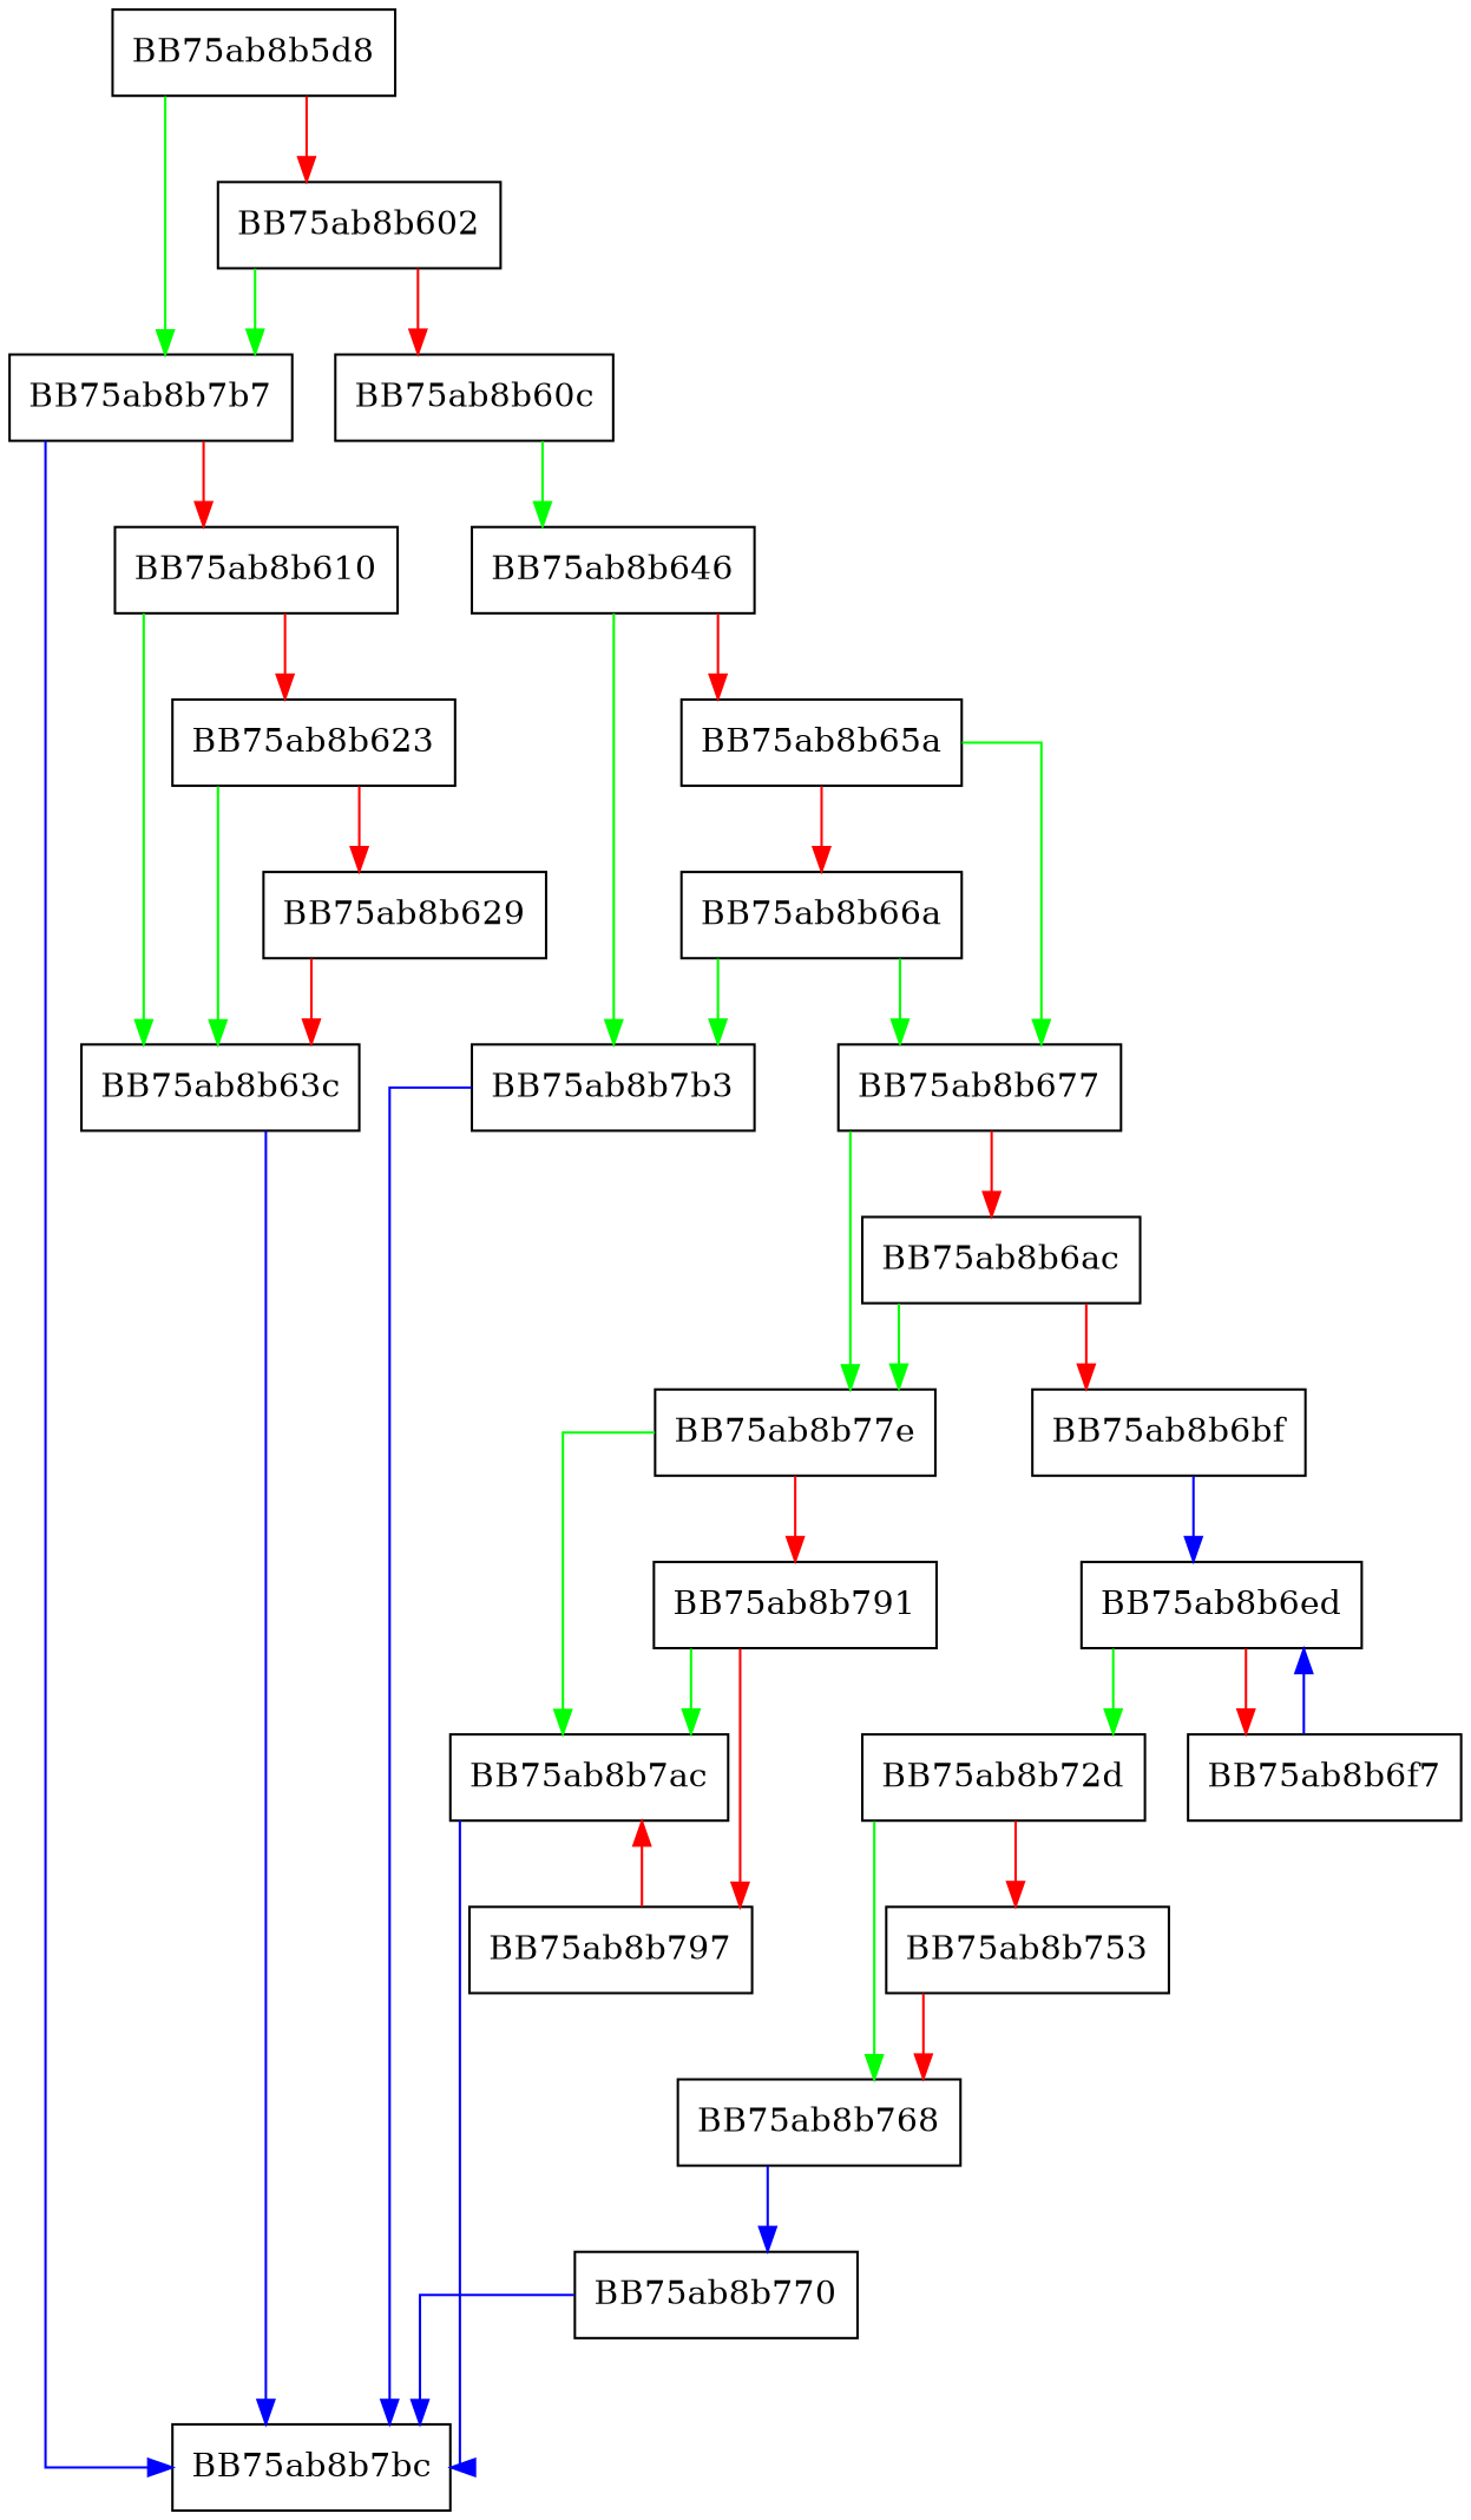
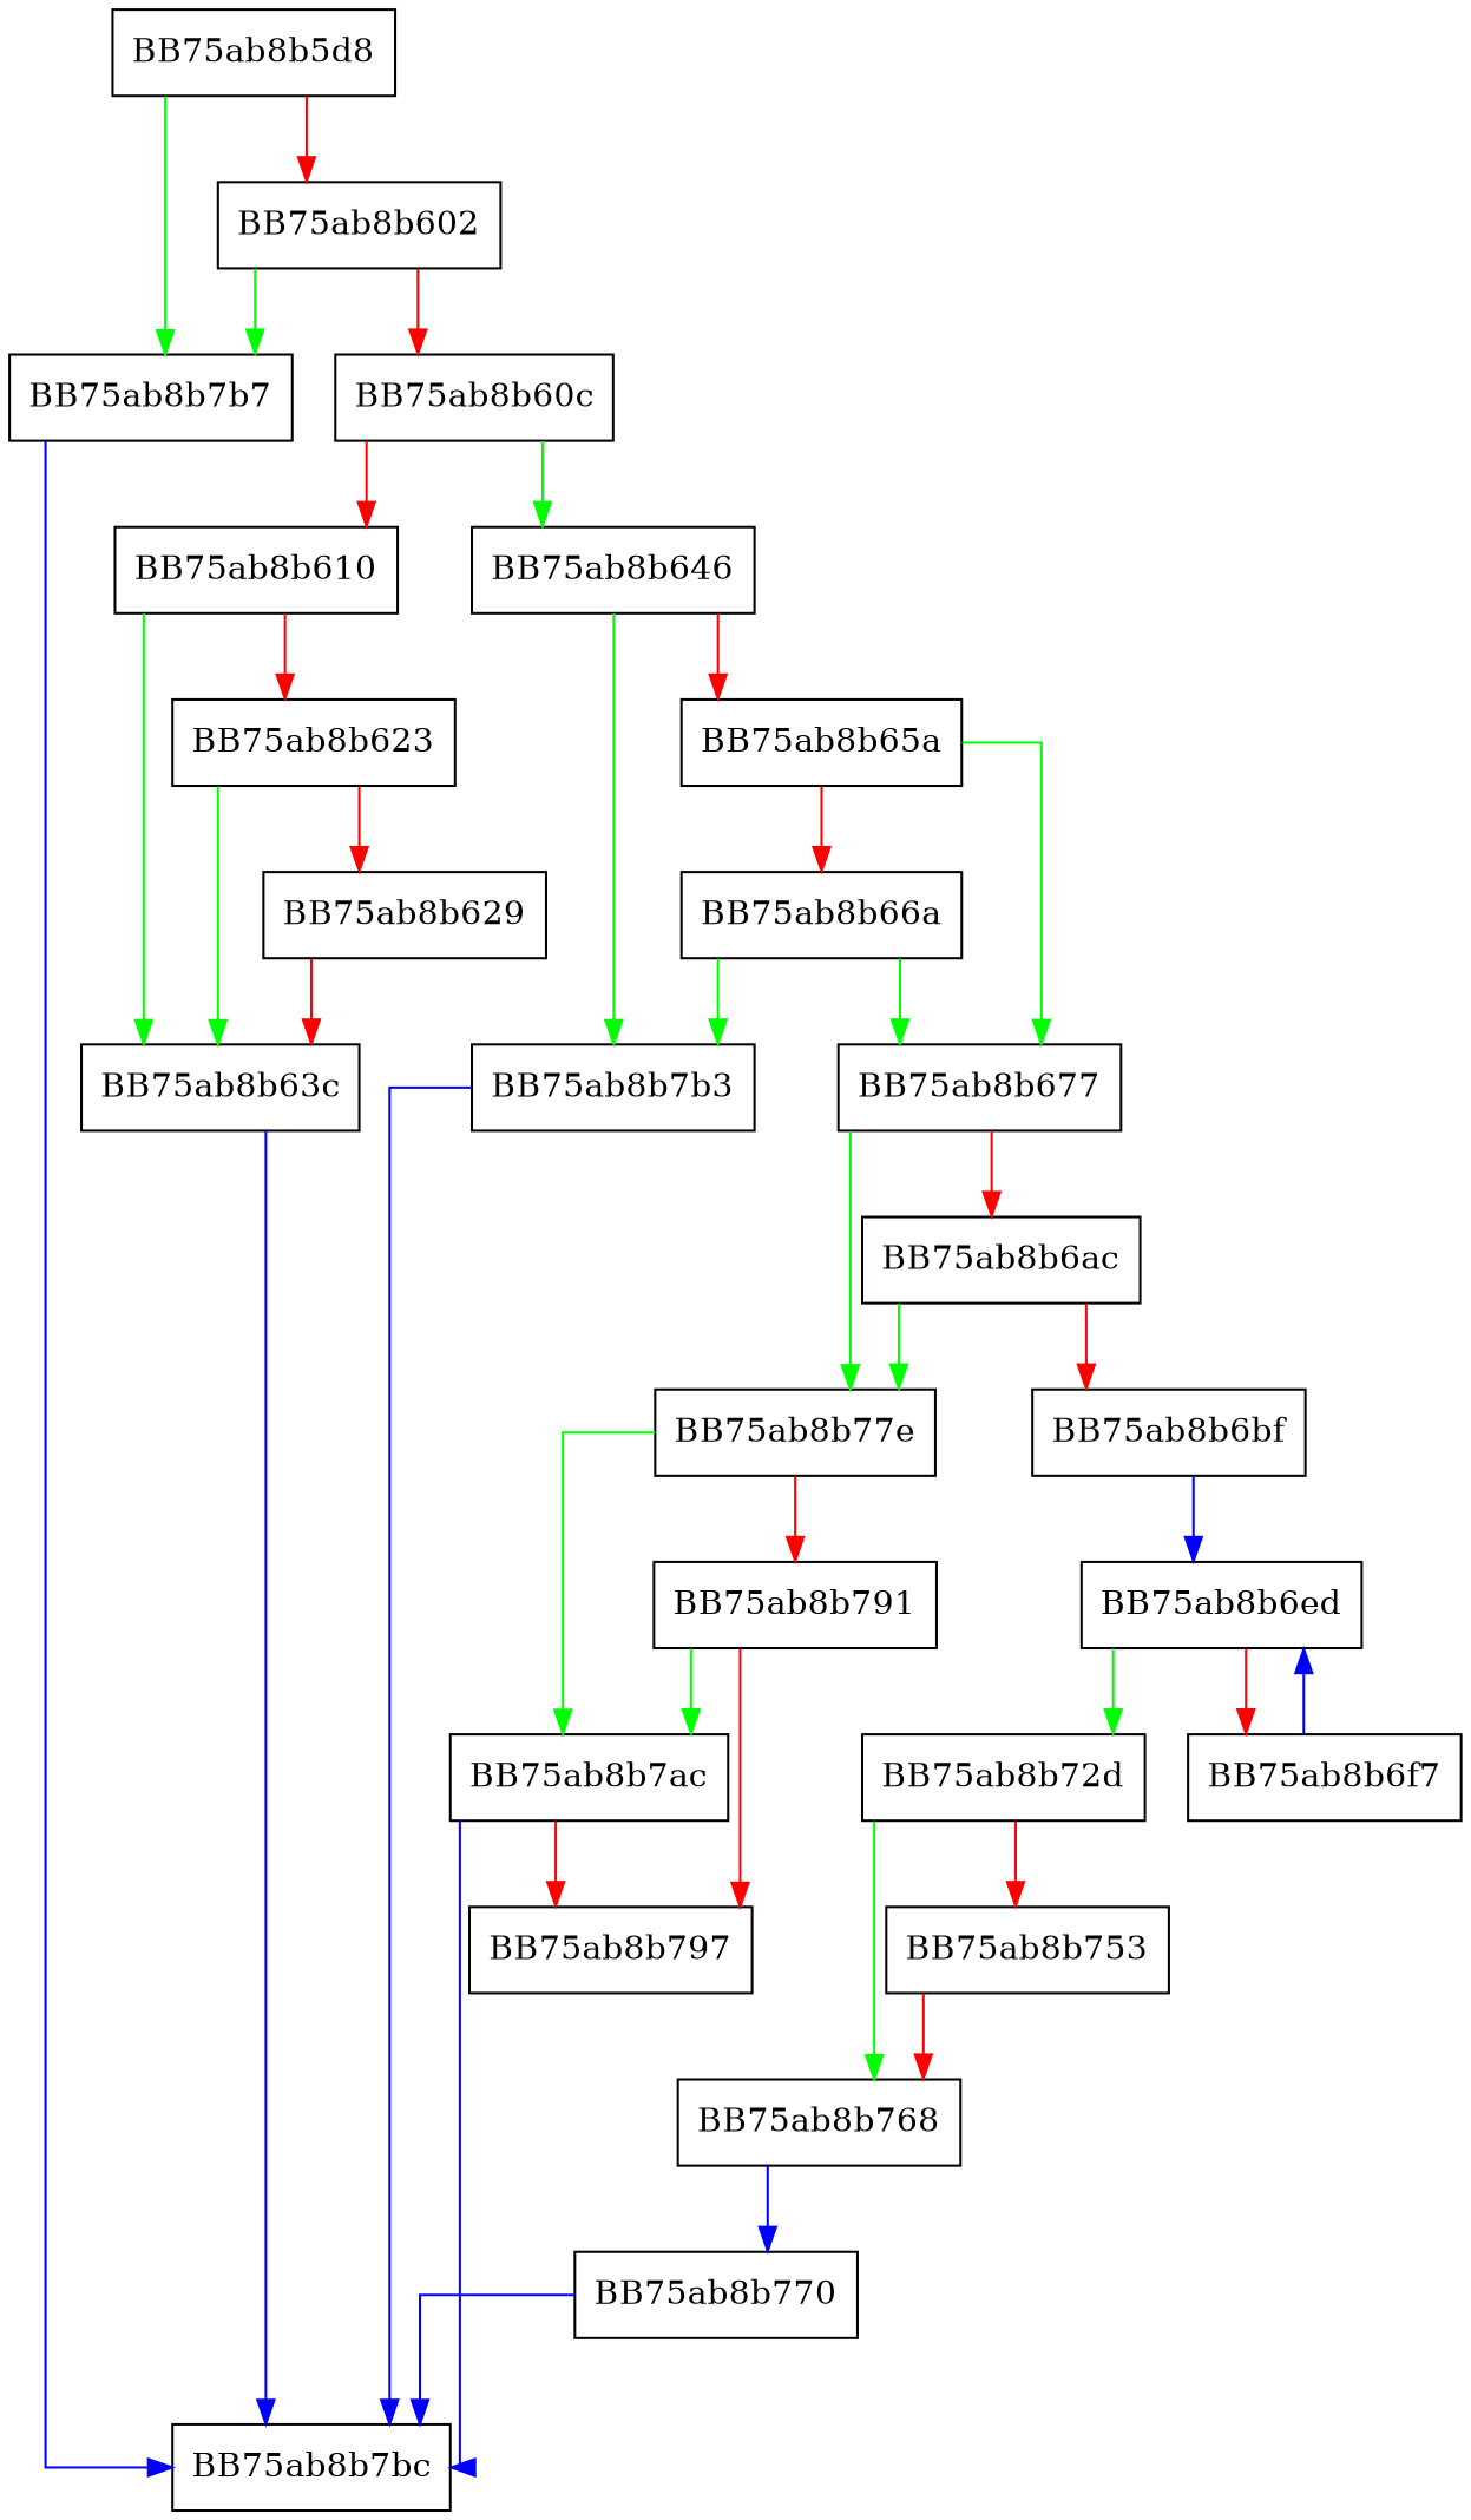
  digraph {
    splines=ortho
    node [shape=box]
    edge [color=red]
    BB75ab8b5d8
    BB75ab8b7b7
    BB75ab8b602
    BB75ab8b7bc
    BB75ab8b60c
    BB75ab8b646
    BB75ab8b610
    BB75ab8b7b3
    BB75ab8b65a
    BB75ab8b63c
    BB75ab8b623
    BB75ab8b677
    BB75ab8b66a
    BB75ab8b629
    BB75ab8b77e
    BB75ab8b6ac
    BB75ab8b7ac
    BB75ab8b791
    BB75ab8b6bf
    BB75ab8b797
    BB75ab8b6ed
    BB75ab8b72d
    BB75ab8b6f7
    BB75ab8b768
    BB75ab8b753
    BB75ab8b770
    BB75ab8b5d8 -> BB75ab8b7b7 [color=green]
    BB75ab8b5d8 -> BB75ab8b602
    BB75ab8b7b7 -> BB75ab8b7bc [color=blue]
    BB75ab8b602 -> BB75ab8b7b7 [color=green]
    BB75ab8b602 -> BB75ab8b60c
    BB75ab8b60c -> BB75ab8b646 [color=green]
-   BB75ab8b7b7 -> BB75ab8b610
+   BB75ab8b60c -> BB75ab8b610
    BB75ab8b646 -> BB75ab8b7b3 [color=green]
    BB75ab8b646 -> BB75ab8b65a
    BB75ab8b610 -> BB75ab8b63c [color=green]
    BB75ab8b610 -> BB75ab8b623
    BB75ab8b7b3 -> BB75ab8b7bc [color=blue]
    BB75ab8b65a -> BB75ab8b677 [color=green]
    BB75ab8b65a -> BB75ab8b66a
    BB75ab8b63c -> BB75ab8b7bc [color=blue]
    BB75ab8b623 -> BB75ab8b63c [color=green]
    BB75ab8b623 -> BB75ab8b629
    BB75ab8b677 -> BB75ab8b77e [color=green]
    BB75ab8b677 -> BB75ab8b6ac
    BB75ab8b66a -> BB75ab8b7b3 [color=green]
    BB75ab8b66a -> BB75ab8b677 [color=green]
    BB75ab8b629 -> BB75ab8b63c
    BB75ab8b77e -> BB75ab8b7ac [color=green]
    BB75ab8b77e -> BB75ab8b791
    BB75ab8b6ac -> BB75ab8b77e [color=green]
    BB75ab8b6ac -> BB75ab8b6bf
    BB75ab8b7ac -> BB75ab8b7bc [color=blue]
    BB75ab8b791 -> BB75ab8b7ac [color=green]
    BB75ab8b791 -> BB75ab8b797
    BB75ab8b6bf -> BB75ab8b6ed [color=blue]
-   BB75ab8b797 -> BB75ab8b7ac
+   BB75ab8b7ac -> BB75ab8b797
    BB75ab8b6ed -> BB75ab8b72d [color=green]
    BB75ab8b6ed -> BB75ab8b6f7
    BB75ab8b72d -> BB75ab8b768 [color=green]
    BB75ab8b72d -> BB75ab8b753
    BB75ab8b6f7 -> BB75ab8b6ed [color=blue]
    BB75ab8b768 -> BB75ab8b770 [color=blue]
    BB75ab8b753 -> BB75ab8b768
    BB75ab8b770 -> BB75ab8b7bc [color=blue]
  }
